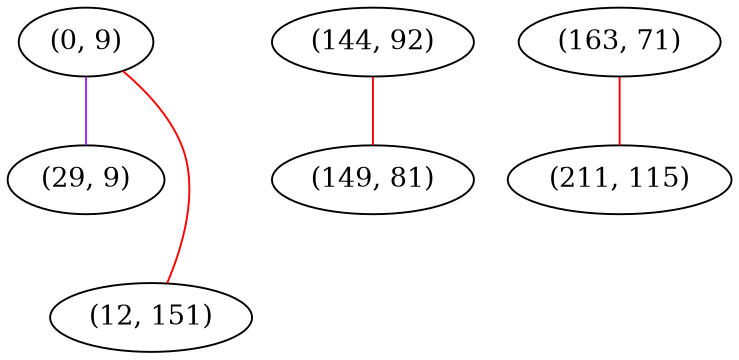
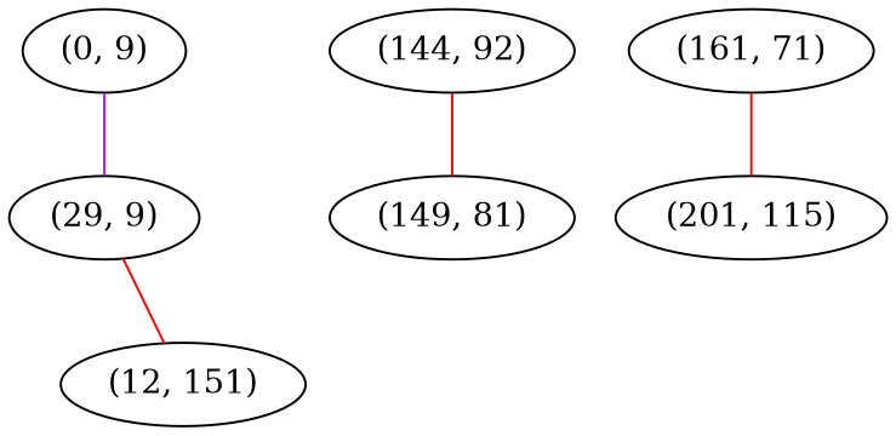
  graph {
    edge [color=red weight=1]
    n1 [label="(0, 9)"]
    "(29, 9)"
    "(12, 151)"
    "(144, 92)"
    "(149, 81)"
-   "(163, 71)"
-   "(201, 115)" [label="(211, 115)"]
+   "(163, 71)" [label="(161, 71)"]
+   "(201, 115)"
    n1 -- "(29, 9)" [color=purple weight=4]
-   n1 -- "(12, 151)"
+   "(29, 9)" -- "(12, 151)"
    "(144, 92)" -- "(149, 81)"
    "(163, 71)" -- "(201, 115)"
  }
